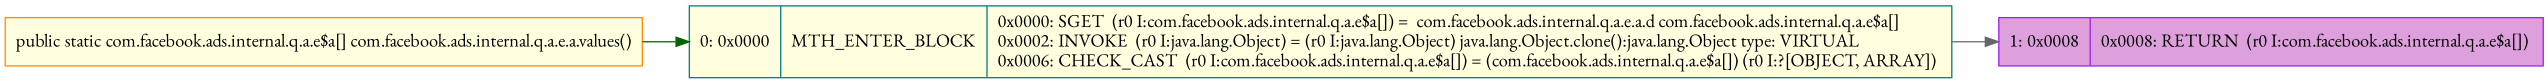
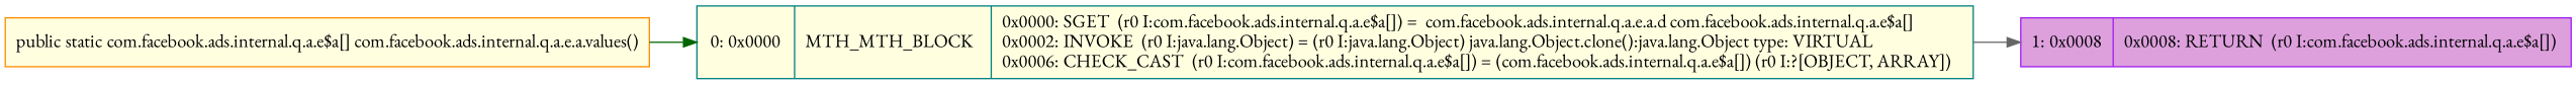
  digraph {
    rankdir=LR
    fontname="EB Garamond"
    node [shape=record style=filled fillcolor=lightyellow fontname="EB Garamond"]
    edge [fontname="EB Garamond"]
-   n1 [label="{0\:\ 0x0000|MTH_ENTER_BLOCK\l|0x0000: SGET  (r0 I:com.facebook.ads.internal.q.a.e$a[]) =  com.facebook.ads.internal.q.a.e.a.d com.facebook.ads.internal.q.a.e$a[] \l0x0002: INVOKE  (r0 I:java.lang.Object) = (r0 I:java.lang.Object) java.lang.Object.clone():java.lang.Object type: VIRTUAL \l0x0006: CHECK_CAST  (r0 I:com.facebook.ads.internal.q.a.e$a[]) = (com.facebook.ads.internal.q.a.e$a[]) (r0 I:?[OBJECT, ARRAY]) \l}" color=teal]
+   n1 [label="{0\:\ 0x0000|MTH_MTH_BLOCK\l|0x0000: SGET  (r0 I:com.facebook.ads.internal.q.a.e$a[]) =  com.facebook.ads.internal.q.a.e.a.d com.facebook.ads.internal.q.a.e$a[] \l0x0002: INVOKE  (r0 I:java.lang.Object) = (r0 I:java.lang.Object) java.lang.Object.clone():java.lang.Object type: VIRTUAL \l0x0006: CHECK_CAST  (r0 I:com.facebook.ads.internal.q.a.e$a[]) = (com.facebook.ads.internal.q.a.e$a[]) (r0 I:?[OBJECT, ARRAY]) \l}" color=teal]
    n2 [label="{1\:\ 0x0008|0x0008: RETURN  (r0 I:com.facebook.ads.internal.q.a.e$a[]) \l}" fillcolor=plum color=purple]
    n3 [label="{public static com.facebook.ads.internal.q.a.e$a[] com.facebook.ads.internal.q.a.e.a.values() }" color=darkorange]
    n1 -> n2 [color=gray40]
    n3 -> n1 [color=darkgreen]
  }
